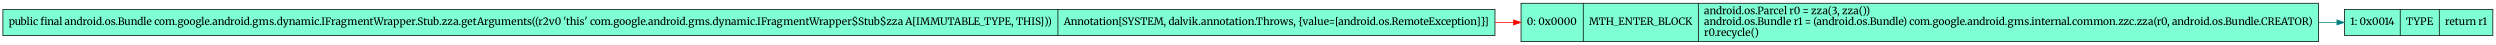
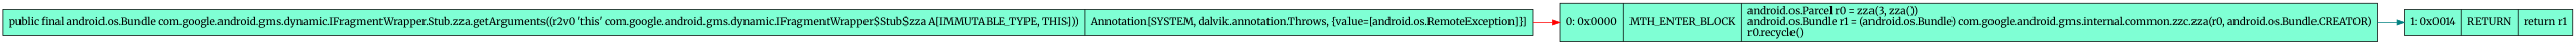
  digraph {
    rankdir=LR
    fontname=Merriweather
    node [shape=record style=filled fillcolor=aquamarine fontname=Merriweather]
    edge [fontname=Merriweather]
    n1 [label="{0\:\ 0x0000|MTH_ENTER_BLOCK\l|android.os.Parcel r0 = zza(3, zza())\landroid.os.Bundle r1 = (android.os.Bundle) com.google.android.gms.internal.common.zzc.zza(r0, android.os.Bundle.CREATOR)\lr0.recycle()\l}"]
-   n2 [label="{1\:\ 0x0014|TYPE\l|return r1\l}"]
+   n2 [label="{1\:\ 0x0014|RETURN\l|return r1\l}"]
    n3 [label="{public final android.os.Bundle com.google.android.gms.dynamic.IFragmentWrapper.Stub.zza.getArguments((r2v0 'this' com.google.android.gms.dynamic.IFragmentWrapper$Stub$zza A[IMMUTABLE_TYPE, THIS]))  | Annotation[SYSTEM, dalvik.annotation.Throws, \{value=[android.os.RemoteException]\}]\l}"]
    n1 -> n2 [color=teal]
    n3 -> n1 [color=red]
  }
